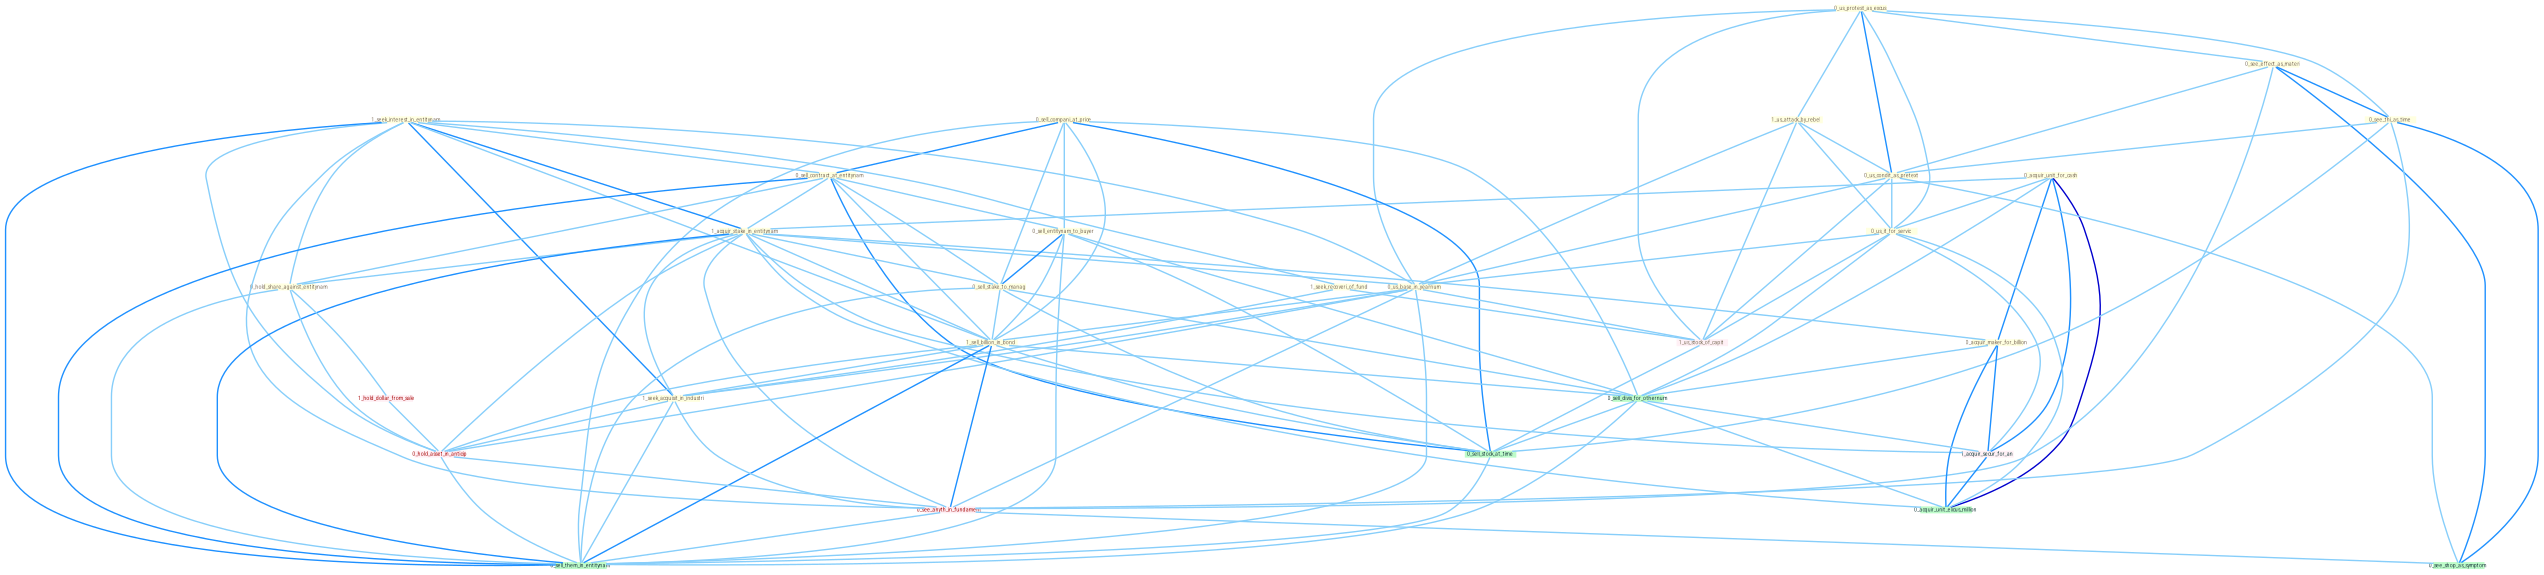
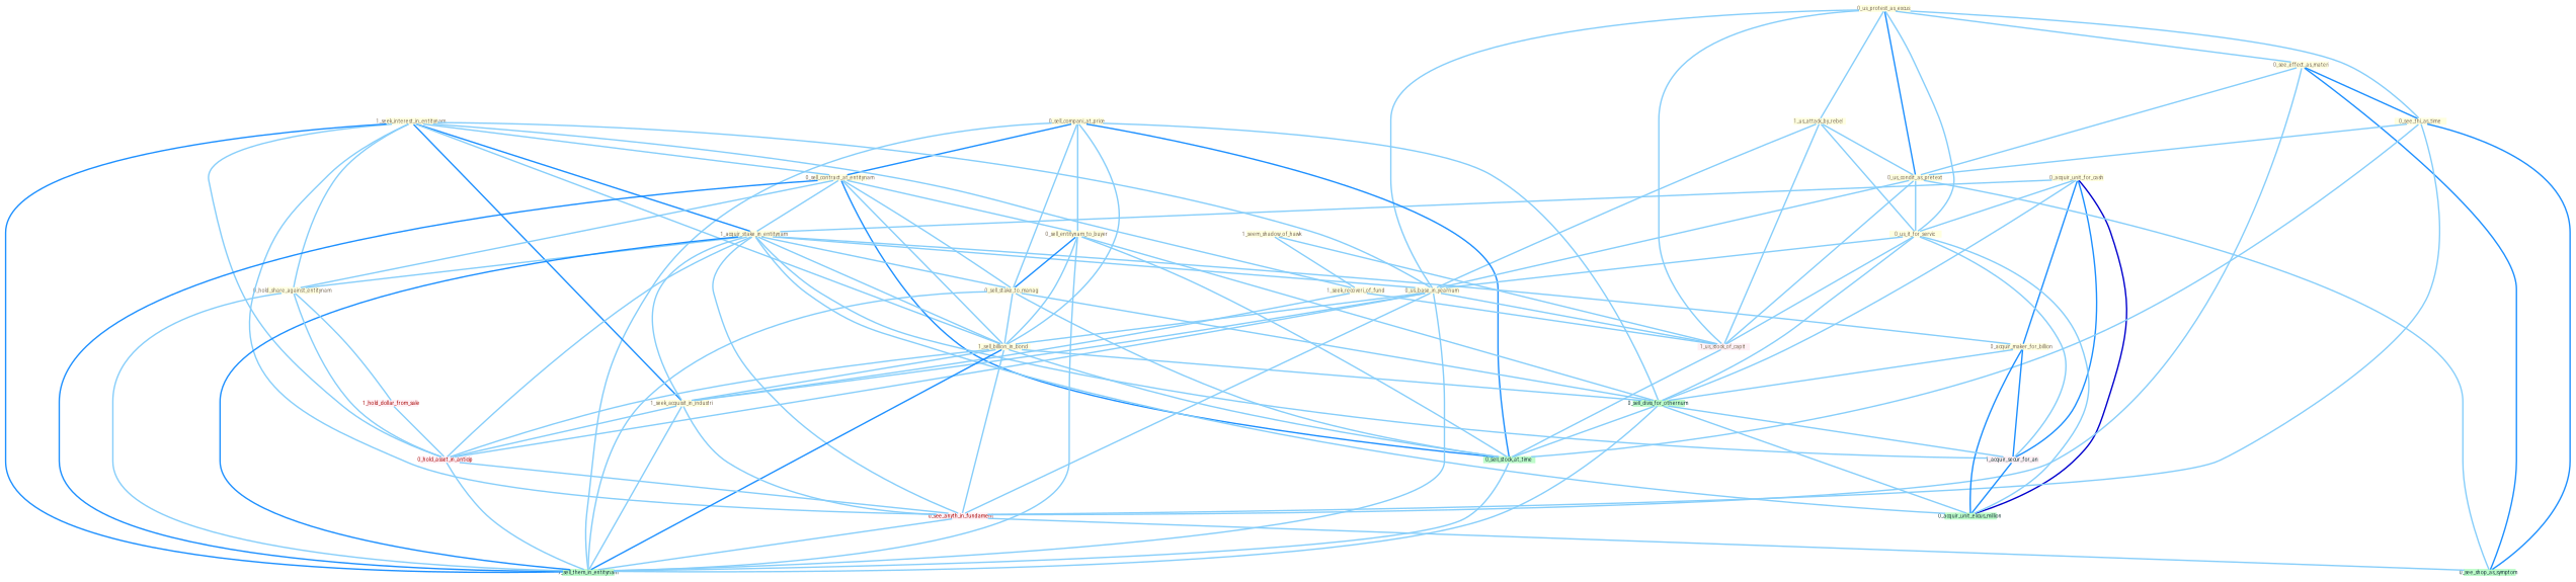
  graph {
    fontname="Roboto Condensed"
    node [color="#ffffe0" fixedsize=true fontcolor="#8b7d6b" fontname="Roboto Condensed" fontsize=4 shape=polygon style=filled]
    edge [color="#87cefa" fontname="Roboto Condensed" w=1]
    "0_acquir_unit_for_cash " [height=.06 width=.5]
    "0_us_protest_as_excus " [height=.06 width=.5]
    "1_us_attack_by_rebel " [height=.06 width=.5]
    "0_sell_compani_at_price " [height=.06 width=.5]
    "0_see_effect_as_materi " [height=.06 width=.5]
    "1_seek_interest_in_entitynam " [height=.06 width=.5]
+   "1_seem_shadow_of_hawk " [height=.06 width=.5]
    "1_seek_recoveri_of_fund " [height=.06 width=.5]
    "0_see_thi_as_time " [height=.06 width=.5]
    "0_sell_contract_at_entitynam " [height=.06 width=.5]
    "0_us_condit_as_pretext " [height=.06 width=.5]
    "1_acquir_stake_in_entitynam " [height=.06 width=.5]
    "0_hold_share_against_entitynam " [height=.06 width=.5]
    "0_sell_entitynam_to_buyer " [height=.06 width=.5]
    "0_us_it_for_servic " [height=.06 width=.5]
    "0_us_base_in_yearnum " [height=.06 width=.5]
    "0_acquir_maker_for_billion " [height=.06 width=.5]
    "0_sell_stake_to_manag " [height=.06 width=.5]
    "1_sell_billion_in_bond " [height=.06 width=.5]
    "1_seek_acquisit_in_industri " [height=.06 width=.5]
    "1_acquir_secur_for_an " [color="#fff0f5" fontcolor="#2f4f4f" height=.06 width=.5]
    "1_us_stock_of_capit " [color="#fff0f5" height=.06 width=.5]
    "1_hold_dollar_from_sale " [color="#fff0f5" fontcolor="#b22222" height=.06 width=.5]
    "0_hold_asset_in_anticip " [color="#fff0f5" fontcolor="#b22222" height=.06 width=.5]
    "0_see_anyth_in_fundament " [color="#fff0f5" fontcolor="#b22222" height=.06 width=.5]
    "0_sell_divis_for_othernum " [color="#BDFCC9" fontcolor="#2f4f4f" height=.06 width=.5]
    n27 [color="#BDFCC9" fontcolor="#2f4f4f" height=.06 label="0_acquir_unit_excus_million" width=.5]
    "0_sell_stock_at_time " [color="#BDFCC9" fontcolor="#2f4f4f" height=.06 width=.5]
-   "0_sell_them_in_entitynam " [color="#BDFCC9" fontcolor="#2f4f4f" height=.06 width=.5]
+   "0_sell_them_in_entitynam " [color="#BDFCC9" fontcolor="#2f4f4f" height=.06 width=.5 label="7_sell_them_in_entitynam"]
    "0_see_shop_as_symptom " [color="#BDFCC9" fontcolor="#2f4f4f" height=.06 width=.5]
    subgraph sub_1 {
      "0_acquir_unit_for_cash "
      "0_us_protest_as_excus "
      "1_us_attack_by_rebel "
      "0_sell_compani_at_price "
      "0_see_effect_as_materi "
      "1_seek_interest_in_entitynam "
+     "1_seem_shadow_of_hawk "
      "1_seek_recoveri_of_fund "
      "0_see_thi_as_time "
      "0_sell_contract_at_entitynam "
      "0_us_condit_as_pretext "
      "1_acquir_stake_in_entitynam "
      "0_hold_share_against_entitynam "
      "0_sell_entitynam_to_buyer "
      "0_us_it_for_servic "
      "0_us_base_in_yearnum "
      "0_acquir_maker_for_billion "
      "0_sell_stake_to_manag "
      "1_sell_billion_in_bond "
      "1_seek_acquisit_in_industri "
    }
    subgraph sub_2 {
      "1_acquir_secur_for_an "
      "1_us_stock_of_capit "
      "1_hold_dollar_from_sale "
      "0_hold_asset_in_anticip "
      "0_see_anyth_in_fundament "
    }
    "0_acquir_unit_for_cash " -- "1_acquir_stake_in_entitynam "
    "0_acquir_unit_for_cash " -- "0_us_it_for_servic "
    "0_acquir_unit_for_cash " -- "0_acquir_maker_for_billion " [color="#1e90ff" w=2]
    "0_acquir_unit_for_cash " -- "1_acquir_secur_for_an " [color="#1e90ff" w=2]
    "0_acquir_unit_for_cash " -- "0_sell_divis_for_othernum "
    "0_acquir_unit_for_cash " -- n27 [color="#0000cd" w=3]
    "0_us_protest_as_excus " -- "1_us_attack_by_rebel "
    "0_us_protest_as_excus " -- "0_see_effect_as_materi "
    "0_us_protest_as_excus " -- "0_see_thi_as_time "
    "0_us_protest_as_excus " -- "0_us_condit_as_pretext " [color="#1e90ff" w=2]
    "0_us_protest_as_excus " -- "0_us_it_for_servic "
    "0_us_protest_as_excus " -- "0_us_base_in_yearnum "
    "0_us_protest_as_excus " -- "1_us_stock_of_capit "
    "1_us_attack_by_rebel " -- "0_us_condit_as_pretext "
    "1_us_attack_by_rebel " -- "0_us_it_for_servic "
    "1_us_attack_by_rebel " -- "0_us_base_in_yearnum "
    "1_us_attack_by_rebel " -- "1_us_stock_of_capit "
    "0_sell_compani_at_price " -- "0_sell_contract_at_entitynam " [color="#1e90ff" w=2]
    "0_sell_compani_at_price " -- "0_sell_entitynam_to_buyer "
    "0_sell_compani_at_price " -- "0_sell_stake_to_manag "
    "0_sell_compani_at_price " -- "1_sell_billion_in_bond "
    "0_sell_compani_at_price " -- "0_sell_divis_for_othernum "
    "0_sell_compani_at_price " -- "0_sell_stock_at_time " [color="#1e90ff" w=2]
    "0_sell_compani_at_price " -- "0_sell_them_in_entitynam "
    "0_see_effect_as_materi " -- "0_see_thi_as_time " [color="#1e90ff" w=2]
    "0_see_effect_as_materi " -- "0_us_condit_as_pretext "
    "0_see_effect_as_materi " -- "0_see_anyth_in_fundament "
    "0_see_effect_as_materi " -- "0_see_shop_as_symptom " [color="#1e90ff" w=2]
    "1_seek_interest_in_entitynam " -- "1_seek_recoveri_of_fund "
    "1_seek_interest_in_entitynam " -- "0_sell_contract_at_entitynam "
    "1_seek_interest_in_entitynam " -- "1_acquir_stake_in_entitynam " [color="#1e90ff" w=2]
    "1_seek_interest_in_entitynam " -- "0_hold_share_against_entitynam "
    "1_seek_interest_in_entitynam " -- "0_us_base_in_yearnum "
    "1_seek_interest_in_entitynam " -- "1_sell_billion_in_bond "
    "1_seek_interest_in_entitynam " -- "1_seek_acquisit_in_industri " [color="#1e90ff" w=2]
    "1_seek_interest_in_entitynam " -- "0_hold_asset_in_anticip "
    "1_seek_interest_in_entitynam " -- "0_see_anyth_in_fundament "
    "1_seek_interest_in_entitynam " -- "0_sell_them_in_entitynam " [color="#1e90ff" w=2]
+   "1_seem_shadow_of_hawk " -- "1_seek_recoveri_of_fund "
+   "1_seem_shadow_of_hawk " -- "1_us_stock_of_capit "
    "1_seek_recoveri_of_fund " -- "1_seek_acquisit_in_industri "
    "1_seek_recoveri_of_fund " -- "1_us_stock_of_capit "
    "0_see_thi_as_time " -- "0_us_condit_as_pretext "
    "0_see_thi_as_time " -- "0_see_anyth_in_fundament "
    "0_see_thi_as_time " -- "0_sell_stock_at_time "
    "0_see_thi_as_time " -- "0_see_shop_as_symptom " [color="#1e90ff" w=2]
    "0_sell_contract_at_entitynam " -- "1_acquir_stake_in_entitynam "
    "0_sell_contract_at_entitynam " -- "0_hold_share_against_entitynam "
    "0_sell_contract_at_entitynam " -- "0_sell_entitynam_to_buyer "
    "0_sell_contract_at_entitynam " -- "0_sell_stake_to_manag "
    "0_sell_contract_at_entitynam " -- "1_sell_billion_in_bond "
    "0_sell_contract_at_entitynam " -- "0_sell_stock_at_time " [color="#1e90ff" w=2]
    "0_sell_contract_at_entitynam " -- "0_sell_them_in_entitynam " [color="#1e90ff" w=2]
    "0_us_condit_as_pretext " -- "0_us_it_for_servic "
    "0_us_condit_as_pretext " -- "0_us_base_in_yearnum "
    "0_us_condit_as_pretext " -- "1_us_stock_of_capit "
    "0_us_condit_as_pretext " -- "0_see_shop_as_symptom "
    "1_acquir_stake_in_entitynam " -- "0_hold_share_against_entitynam "
    "1_acquir_stake_in_entitynam " -- "0_us_base_in_yearnum "
    "1_acquir_stake_in_entitynam " -- "0_acquir_maker_for_billion "
    "1_acquir_stake_in_entitynam " -- "0_sell_stake_to_manag "
    "1_acquir_stake_in_entitynam " -- "1_sell_billion_in_bond "
    "1_acquir_stake_in_entitynam " -- "1_seek_acquisit_in_industri "
    "1_acquir_stake_in_entitynam " -- "1_acquir_secur_for_an "
    "1_acquir_stake_in_entitynam " -- "0_hold_asset_in_anticip "
    "1_acquir_stake_in_entitynam " -- "0_see_anyth_in_fundament "
    "1_acquir_stake_in_entitynam " -- n27
    "1_acquir_stake_in_entitynam " -- "0_sell_them_in_entitynam " [color="#1e90ff" w=2]
    "0_hold_share_against_entitynam " -- "1_hold_dollar_from_sale "
    "0_hold_share_against_entitynam " -- "0_hold_asset_in_anticip "
    "0_hold_share_against_entitynam " -- "0_sell_them_in_entitynam "
    "0_sell_entitynam_to_buyer " -- "0_sell_stake_to_manag " [color="#1e90ff" w=2]
    "0_sell_entitynam_to_buyer " -- "1_sell_billion_in_bond "
    "0_sell_entitynam_to_buyer " -- "0_sell_divis_for_othernum "
    "0_sell_entitynam_to_buyer " -- "0_sell_stock_at_time "
    "0_sell_entitynam_to_buyer " -- "0_sell_them_in_entitynam "
    "0_us_it_for_servic " -- "0_us_base_in_yearnum "
    "0_us_it_for_servic " -- "1_acquir_secur_for_an "
    "0_us_it_for_servic " -- "1_us_stock_of_capit "
    "0_us_it_for_servic " -- "0_sell_divis_for_othernum "
    "0_us_it_for_servic " -- n27
    "0_us_base_in_yearnum " -- "1_sell_billion_in_bond "
    "0_us_base_in_yearnum " -- "1_seek_acquisit_in_industri "
    "0_us_base_in_yearnum " -- "1_us_stock_of_capit "
    "0_us_base_in_yearnum " -- "0_hold_asset_in_anticip "
    "0_us_base_in_yearnum " -- "0_see_anyth_in_fundament "
    "0_us_base_in_yearnum " -- "0_sell_them_in_entitynam "
    "0_acquir_maker_for_billion " -- "1_acquir_secur_for_an " [color="#1e90ff" w=2]
    "0_acquir_maker_for_billion " -- "0_sell_divis_for_othernum "
    "0_acquir_maker_for_billion " -- n27 [color="#1e90ff" w=2]
    "0_sell_stake_to_manag " -- "1_sell_billion_in_bond "
    "0_sell_stake_to_manag " -- "0_sell_divis_for_othernum "
    "0_sell_stake_to_manag " -- "0_sell_stock_at_time "
    "0_sell_stake_to_manag " -- "0_sell_them_in_entitynam "
    "1_sell_billion_in_bond " -- "1_seek_acquisit_in_industri "
    "1_sell_billion_in_bond " -- "0_hold_asset_in_anticip "
-   "1_sell_billion_in_bond " -- "0_see_anyth_in_fundament " [color="#1e90ff"]
+   "1_sell_billion_in_bond " -- "0_see_anyth_in_fundament "
    "1_sell_billion_in_bond " -- "0_sell_divis_for_othernum "
    "1_sell_billion_in_bond " -- "0_sell_stock_at_time "
    "1_sell_billion_in_bond " -- "0_sell_them_in_entitynam " [color="#1e90ff" w=2]
    "1_seek_acquisit_in_industri " -- "0_hold_asset_in_anticip "
    "1_seek_acquisit_in_industri " -- "0_see_anyth_in_fundament "
    "1_seek_acquisit_in_industri " -- "0_sell_them_in_entitynam "
    "1_acquir_secur_for_an " -- n27 [color="#1e90ff" w=2]
    "1_us_stock_of_capit " -- "0_sell_stock_at_time "
    "1_hold_dollar_from_sale " -- "0_hold_asset_in_anticip "
    "0_hold_asset_in_anticip " -- "0_see_anyth_in_fundament "
    "0_hold_asset_in_anticip " -- "0_sell_them_in_entitynam "
    "0_see_anyth_in_fundament " -- "0_sell_them_in_entitynam "
    "0_see_anyth_in_fundament " -- "0_see_shop_as_symptom "
    "0_sell_divis_for_othernum " -- "1_acquir_secur_for_an "
    "0_sell_divis_for_othernum " -- n27
    "0_sell_divis_for_othernum " -- "0_sell_stock_at_time "
    "0_sell_divis_for_othernum " -- "0_sell_them_in_entitynam "
    "0_sell_stock_at_time " -- "0_sell_them_in_entitynam "
  }
